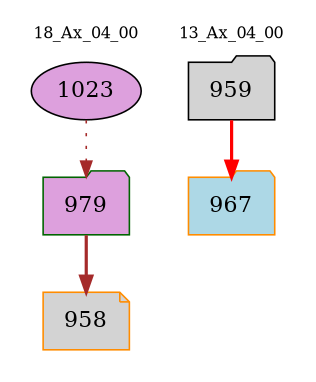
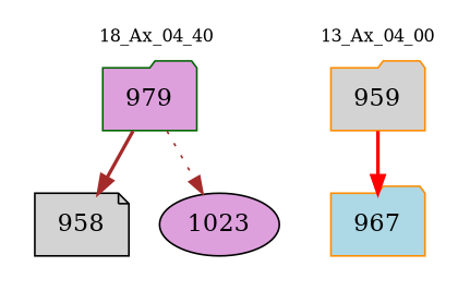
  digraph {
    node [color=darkorange fillcolor=plum shape=folder style=filled]
    edge [color=brown style=bold]
    n1 [color=darkgreen label=979]
-   n2 [fillcolor=lightgrey label=958 shape=note]
+   n2 [color=black fillcolor=lightgrey label=958 shape=note]
    n3 [color=black label=1023 shape=ellipse]
-   n4 [color=black fillcolor=lightgrey label=959]
+   n4 [fillcolor=lightgrey label=959]
    n5 [fillcolor=lightblue label=967]
    subgraph cluster_1 {
      color=white
      fontsize=10
-     label="18_Ax_04_00"
+     label="18_Ax_04_40"
      n1
      n2
      n3
    }
    subgraph cluster_2 {
      color=white
      fontsize=10
      label="13_Ax_04_00"
      n4
      n5
    }
    n1 -> n2
-   n3 -> n1 [style=dotted]
+   n1 -> n3 [style=dotted]
    n4 -> n5 [color=red]
  }
